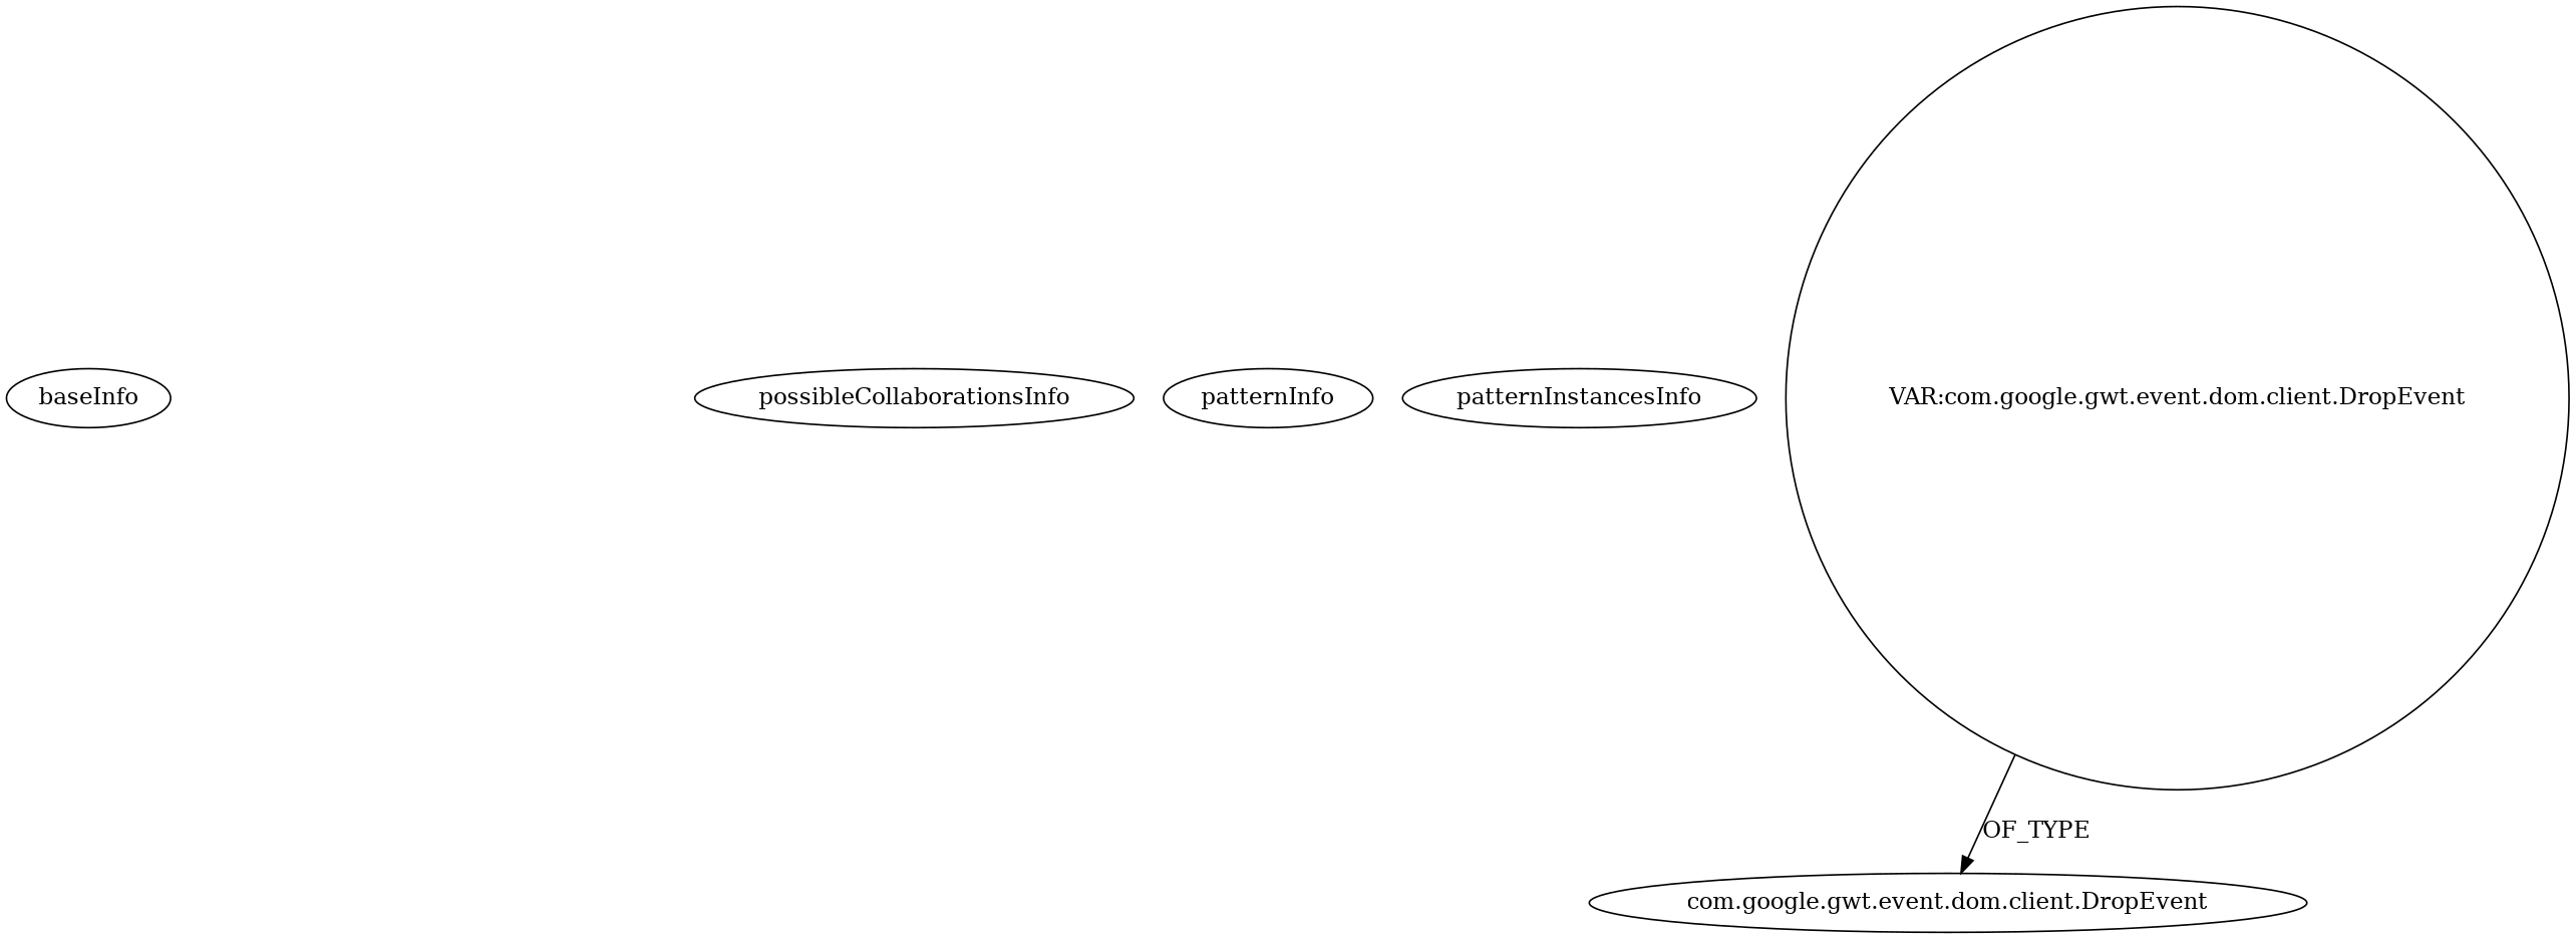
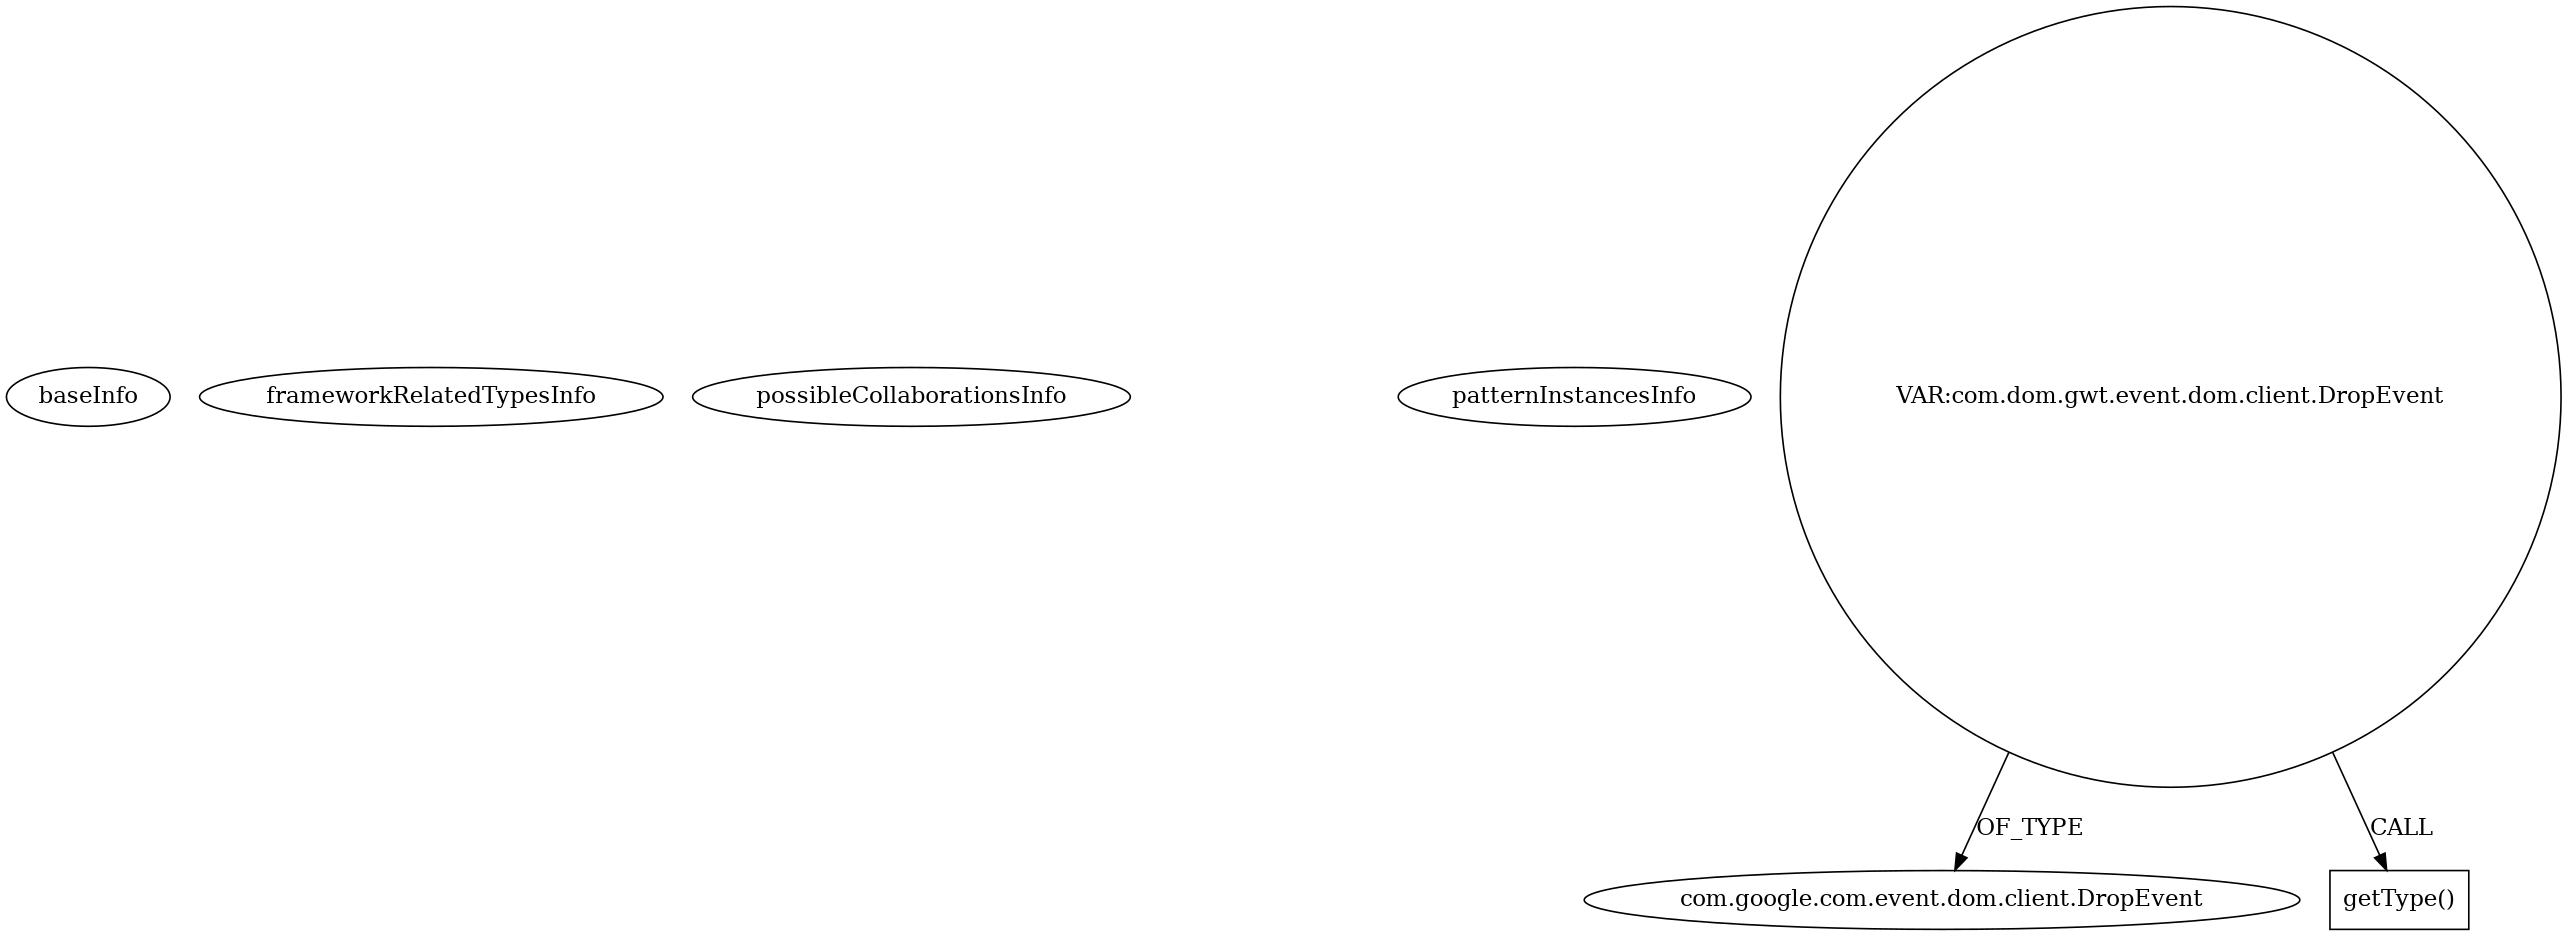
  digraph {
    baseInfo [category=pattern graphId=1915 isAnonymous=false possibleRelation=false]
+   frameworkRelatedTypesInfo
    possibleCollaborationsInfo
-   patternInfo [frequency=2.0 patternRootClient=null]
    patternInstancesInfo [0="cbopp-gwt-taglist~/cbopp-gwt-taglist/gwt-taglist-master/src/main/java/com/virilis_software/gwt/taglist/client/comp/tag/TagView.java~TagView~1029" 1="laaglu-lib-gwt-file~/laaglu-lib-gwt-file/lib-gwt-file-master/src/main/java/org/vectomatic/dnd/DropPanel.java~DropPanel~3455"]
-   n6 [isFrameworkType=false label="com.google.gwt.event.dom.client.DropEvent" vertexType=FRAMEWORK_CLASS_TYPE]
-   n7 [isFrameworkType=false label="VAR:com.google.gwt.event.dom.client.DropEvent" shape=circle vertexType=VARIABLE_EXPRESION]
+   n6 [isFrameworkType=false label="com.google.com.event.dom.client.DropEvent" vertexType=FRAMEWORK_CLASS_TYPE]
+   n7 [isFrameworkType=false label="VAR:com.dom.gwt.event.dom.client.DropEvent" shape=circle vertexType=VARIABLE_EXPRESION]
+   n8 [isFrameworkType=false label="getType()" shape=box vertexType=INSIDE_CALL]
    n7 -> n6 [label=OF_TYPE]
+   n7 -> n8 [label=CALL]
  }
